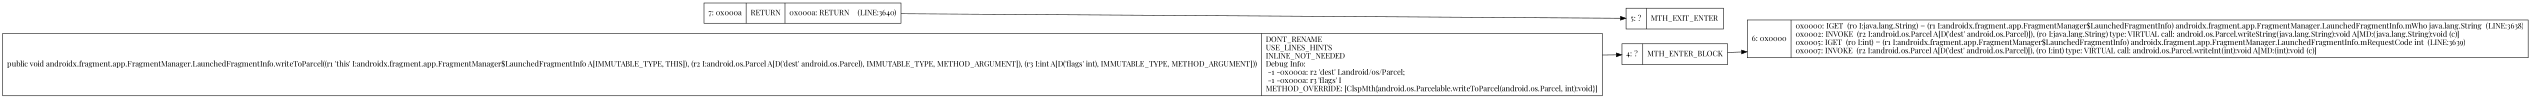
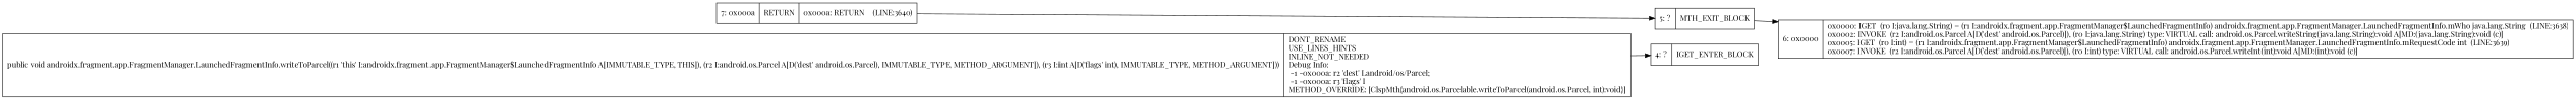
  digraph {
    fontname="Playfair Display"
    rankdir=LR
    node [fontname="Playfair Display" shape=record]
    edge [fontname="Playfair Display"]
-   n1 [label="{4\:\ ?|MTH_ENTER_BLOCK\l}"]
+   n1 [label="{4\:\ ?|IGET_ENTER_BLOCK\l}"]
    n2 [label="{6\:\ 0x0000|0x0000: IGET  (r0 I:java.lang.String) = (r1 I:androidx.fragment.app.FragmentManager$LaunchedFragmentInfo) androidx.fragment.app.FragmentManager.LaunchedFragmentInfo.mWho java.lang.String  (LINE:3638)\l0x0002: INVOKE  (r2 I:android.os.Parcel A[D('dest' android.os.Parcel)]), (r0 I:java.lang.String) type: VIRTUAL call: android.os.Parcel.writeString(java.lang.String):void A[MD:(java.lang.String):void (c)]\l0x0005: IGET  (r0 I:int) = (r1 I:androidx.fragment.app.FragmentManager$LaunchedFragmentInfo) androidx.fragment.app.FragmentManager.LaunchedFragmentInfo.mRequestCode int  (LINE:3639)\l0x0007: INVOKE  (r2 I:android.os.Parcel A[D('dest' android.os.Parcel)]), (r0 I:int) type: VIRTUAL call: android.os.Parcel.writeInt(int):void A[MD:(int):void (c)]\l}"]
    n3 [label="{7\:\ 0x000a|RETURN\l|0x000a: RETURN    (LINE:3640)\l}"]
-   n4 [label="{5\:\ ?|MTH_EXIT_ENTER\l}"]
+   n4 [label="{5\:\ ?|MTH_EXIT_BLOCK\l}"]
    n5 [label="{public void androidx.fragment.app.FragmentManager.LaunchedFragmentInfo.writeToParcel((r1 'this' I:androidx.fragment.app.FragmentManager$LaunchedFragmentInfo A[IMMUTABLE_TYPE, THIS]), (r2 I:android.os.Parcel A[D('dest' android.os.Parcel), IMMUTABLE_TYPE, METHOD_ARGUMENT]), (r3 I:int A[D('flags' int), IMMUTABLE_TYPE, METHOD_ARGUMENT]))  | DONT_RENAME\lUSE_LINES_HINTS\lINLINE_NOT_NEEDED\lDebug Info:\l  \-1 \-0x000a: r2 'dest' Landroid\/os\/Parcel;\l  \-1 \-0x000a: r3 'flags' I\lMETHOD_OVERRIDE: [ClspMth\{android.os.Parcelable.writeToParcel(android.os.Parcel, int):void\}]\l}"]
-   n1 -> n2
+   n4 -> n2
    n3 -> n4
    n5 -> n1
  }
